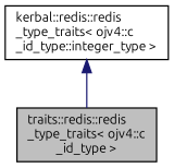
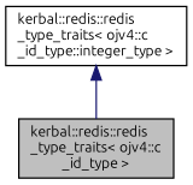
  digraph {
    fontname=Ubuntu
    node [color=black fontname=Ubuntu fontsize=10 shape=record style=filled]
-   n1 [fillcolor=grey75 fontcolor=black height=0.2 label="traits::redis::redis\l_type_traits\< ojv4::c\l_id_type \>" width=0.4]
+   n1 [fillcolor=grey75 fontcolor=black height=0.2 label="kerbal::redis::redis\l_type_traits\< ojv4::c\l_id_type \>" width=0.4]
    n2 [fillcolor=white height=0.2 label="kerbal::redis::redis\l_type_traits\< ojv4::c\l_id_type::integer_type \>" width=0.4]
    n2 -> n1 [color=midnightblue dir=back fontname=Ubuntu fontsize=10 labelfontname=Helvetica labelfontsize=10 style=solid]
  }
